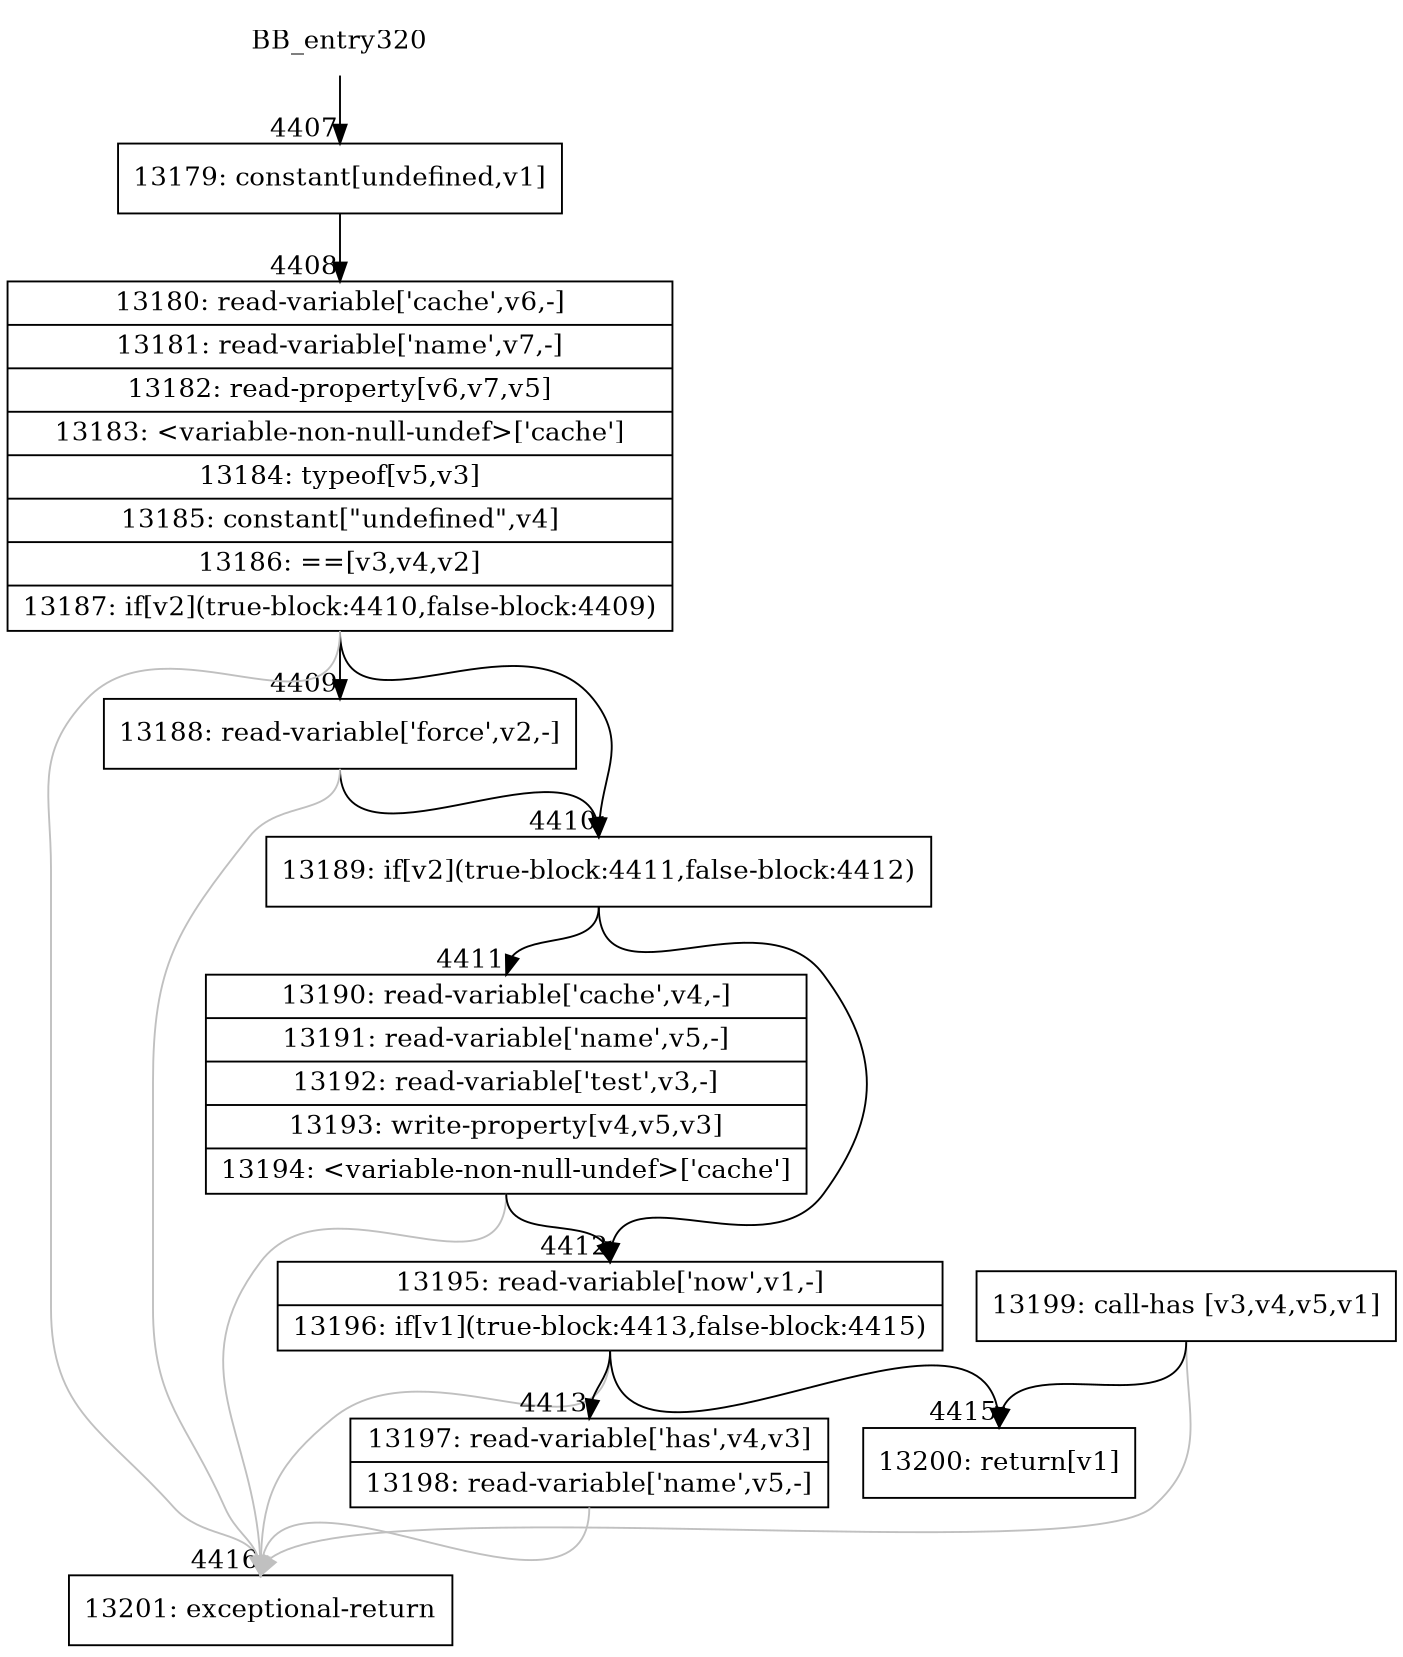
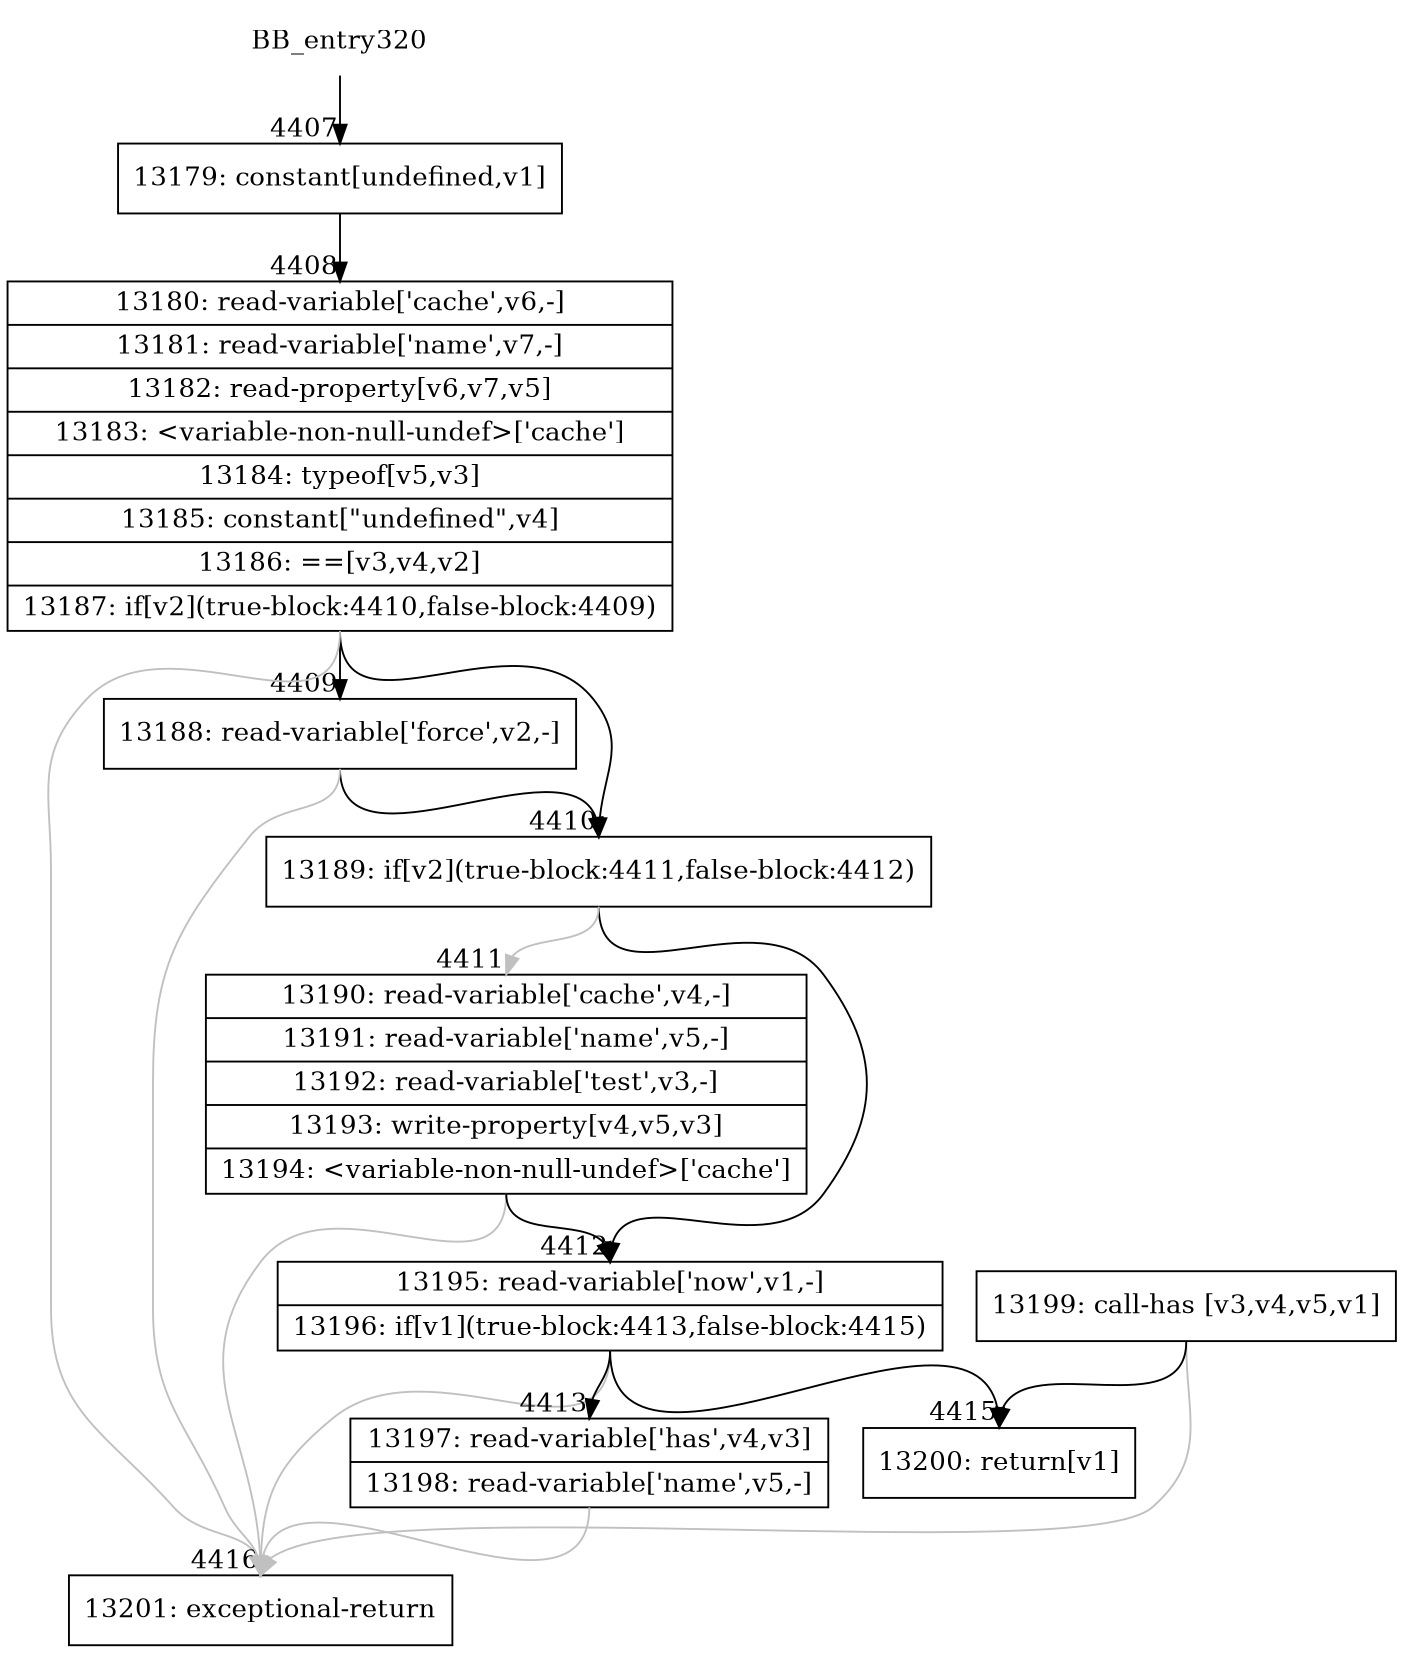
  digraph {
    rankdir=TD
    node [shape=record]
    edge [headport=n tailport=s]
    n1 [label=BB_entry320 shape=none]
    n2 [label="{13179: constant[undefined,v1]}"]
    n3 [label="{13180: read-variable['cache',v6,-]|13181: read-variable['name',v7,-]|13182: read-property[v6,v7,v5]|13183: \<variable-non-null-undef\>['cache']|13184: typeof[v5,v3]|13185: constant[\"undefined\",v4]|13186: ==[v3,v4,v2]|13187: if[v2](true-block:4410,false-block:4409)}"]
    n4 [label="{13189: if[v2](true-block:4411,false-block:4412)}"]
    n5 [label="{13188: read-variable['force',v2,-]}"]
    n6 [label="{13201: exceptional-return}"]
    n7 [label="{13195: read-variable['now',v1,-]|13196: if[v1](true-block:4413,false-block:4415)}"]
    n8 [label="{13190: read-variable['cache',v4,-]|13191: read-variable['name',v5,-]|13192: read-variable['test',v3,-]|13193: write-property[v4,v5,v3]|13194: \<variable-non-null-undef\>['cache']}"]
    n9 [label="{13200: return[v1]}"]
    n10 [label="{13197: read-variable['has',v4,v3]|13198: read-variable['name',v5,-]}"]
    n11 [label="{13199: call-has [v3,v4,v5,v1]}"]
    n1 -> n2 [headlabel="    4407"]
    n2 -> n3 [headlabel="      4408"]
    n3 -> n4 [headlabel="      4410"]
    n3 -> n5 [headlabel="      4409"]
    n3 -> n6 [color=gray headlabel="      4416"]
    n4 -> n7 [headlabel="      4412"]
-   n4 -> n8 [headlabel="      4411"]
+   n4 -> n8 [headlabel="      4411" color=gray]
    n5 -> n4
    n5 -> n6 [color=gray]
    n7 -> n6 [color=gray]
    n7 -> n9 [headlabel="      4415"]
    n7 -> n10 [headlabel="      4413"]
    n8 -> n6 [color=gray]
    n8 -> n7
    n10 -> n6 [color=gray]
    n11 -> n6 [color=gray]
    n11 -> n9
  }
